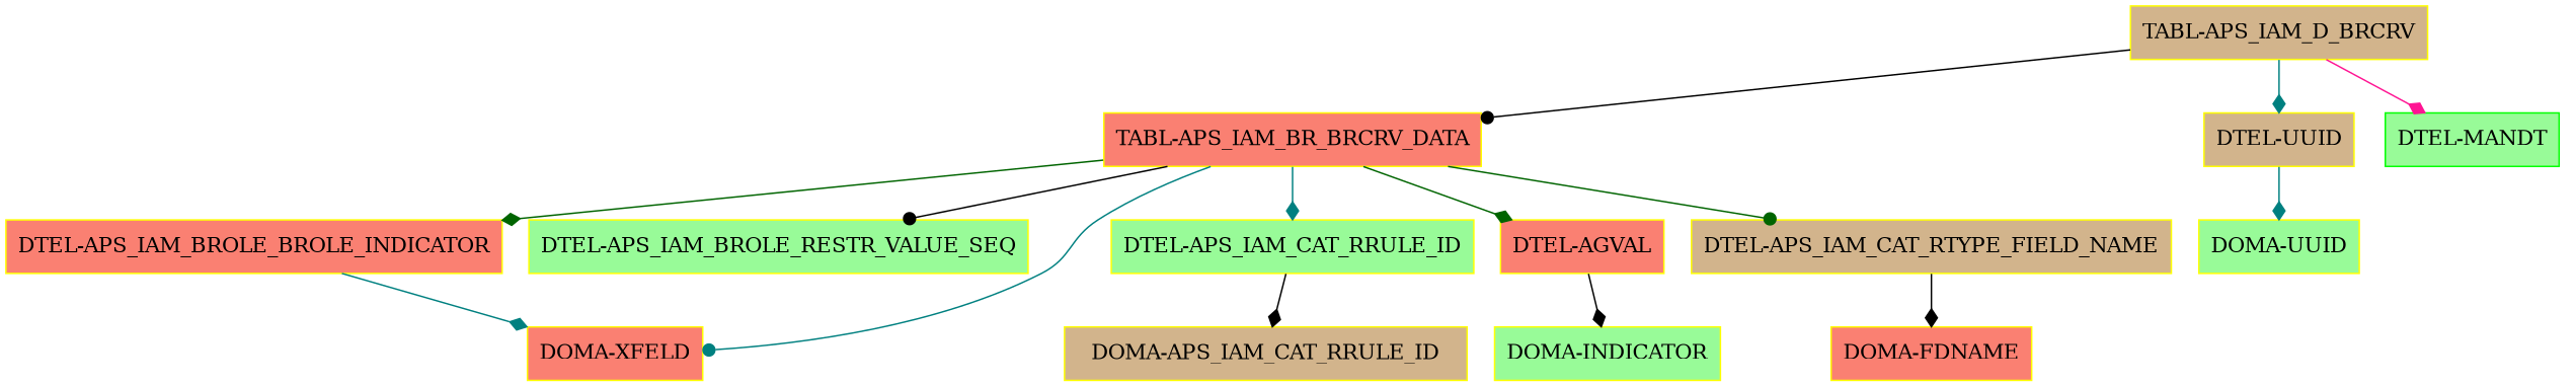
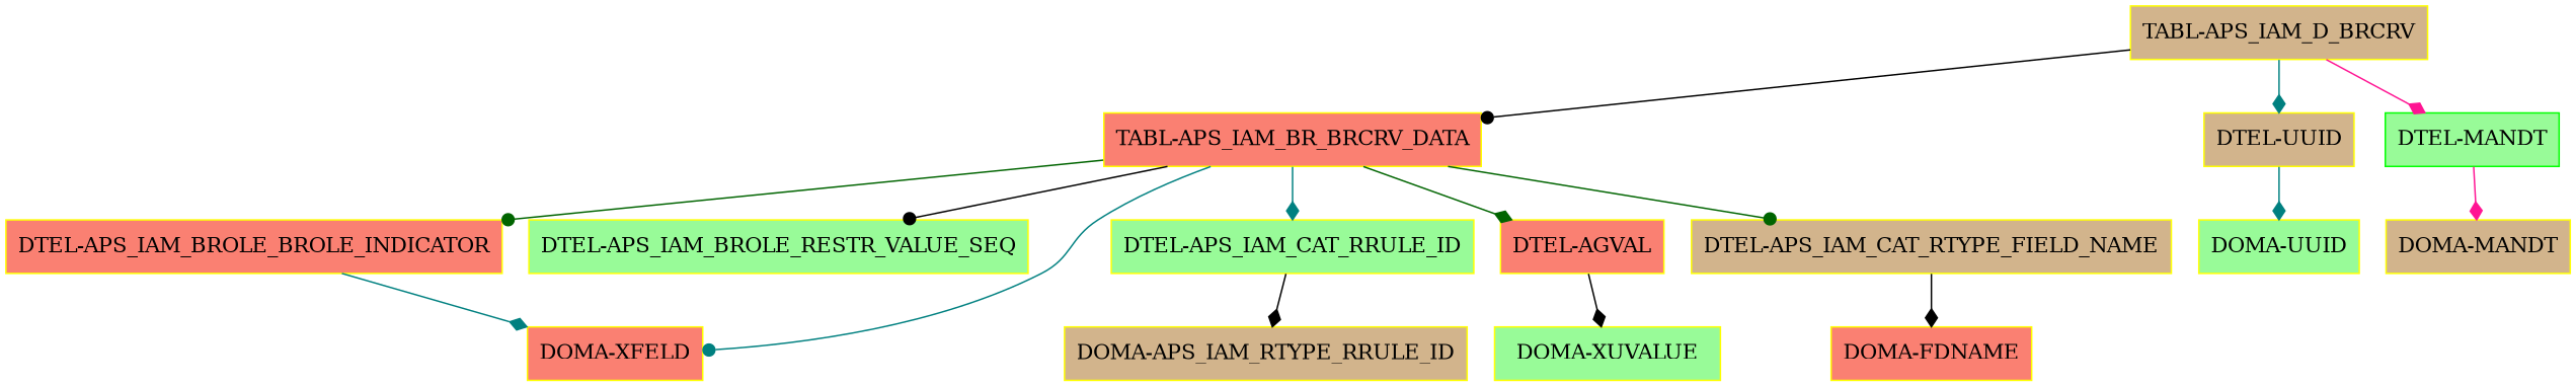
  digraph {
    node [color=yellow fillcolor=tan shape=box style=filled]
    edge [arrowhead=diamond color=black]
    "TABL-APS_IAM_D_BRCRV"
    "TABL-APS_IAM_BR_BRCRV_DATA" [fillcolor=salmon]
    "DTEL-UUID"
    "DTEL-MANDT" [color=green fillcolor=palegreen]
    n5 [fillcolor=salmon label="DTEL-APS_IAM_BROLE_BROLE_INDICATOR"]
    "DTEL-APS_IAM_BROLE_RESTR_VALUE_SEQ" [fillcolor=palegreen]
    "DTEL-APS_IAM_CAT_RRULE_ID" [fillcolor=palegreen]
    "DTEL-AGVAL" [fillcolor=salmon]
    "DTEL-APS_IAM_CAT_RTYPE_FIELD_NAME"
    "DOMA-XFELD" [fillcolor=salmon]
    "DOMA-UUID" [fillcolor=palegreen]
-   "DOMA-APS_IAM_CAT_RRULE_ID"
-   "DOMA-XUVALUE" [fillcolor=palegreen label="DOMA-INDICATOR"]
+   "DOMA-MANDT"
+   "DOMA-APS_IAM_CAT_RRULE_ID" [label="DOMA-APS_IAM_RTYPE_RRULE_ID"]
+   "DOMA-XUVALUE" [fillcolor=palegreen]
    "DOMA-FDNAME" [fillcolor=salmon]
    "TABL-APS_IAM_D_BRCRV" -> "TABL-APS_IAM_BR_BRCRV_DATA" [arrowhead=dot]
    "TABL-APS_IAM_D_BRCRV" -> "DTEL-UUID" [color=teal]
    "TABL-APS_IAM_D_BRCRV" -> "DTEL-MANDT" [color=deeppink]
-   "TABL-APS_IAM_BR_BRCRV_DATA" -> n5 [color=darkgreen]
+   "TABL-APS_IAM_BR_BRCRV_DATA" -> n5 [arrowhead=dot color=darkgreen]
    "TABL-APS_IAM_BR_BRCRV_DATA" -> "DTEL-APS_IAM_BROLE_RESTR_VALUE_SEQ" [arrowhead=dot]
    "TABL-APS_IAM_BR_BRCRV_DATA" -> "DTEL-APS_IAM_CAT_RRULE_ID" [color=teal]
    "TABL-APS_IAM_BR_BRCRV_DATA" -> "DTEL-AGVAL" [color=darkgreen]
    "TABL-APS_IAM_BR_BRCRV_DATA" -> "DTEL-APS_IAM_CAT_RTYPE_FIELD_NAME" [arrowhead=dot color=darkgreen]
    "TABL-APS_IAM_BR_BRCRV_DATA" -> "DOMA-XFELD" [arrowhead=dot color=teal]
    "DTEL-UUID" -> "DOMA-UUID" [color=teal]
+   "DTEL-MANDT" -> "DOMA-MANDT" [color=deeppink]
    n5 -> "DOMA-XFELD" [color=teal]
    "DTEL-APS_IAM_CAT_RRULE_ID" -> "DOMA-APS_IAM_CAT_RRULE_ID"
    "DTEL-AGVAL" -> "DOMA-XUVALUE"
    "DTEL-APS_IAM_CAT_RTYPE_FIELD_NAME" -> "DOMA-FDNAME"
  }
